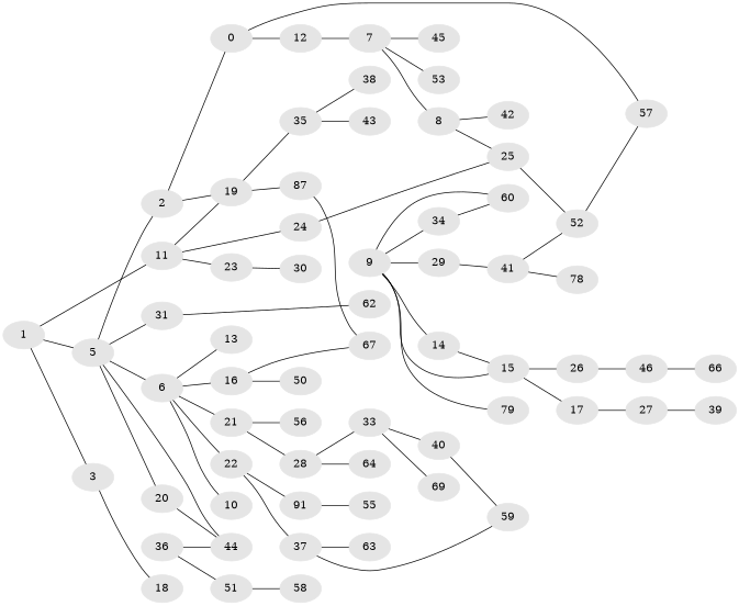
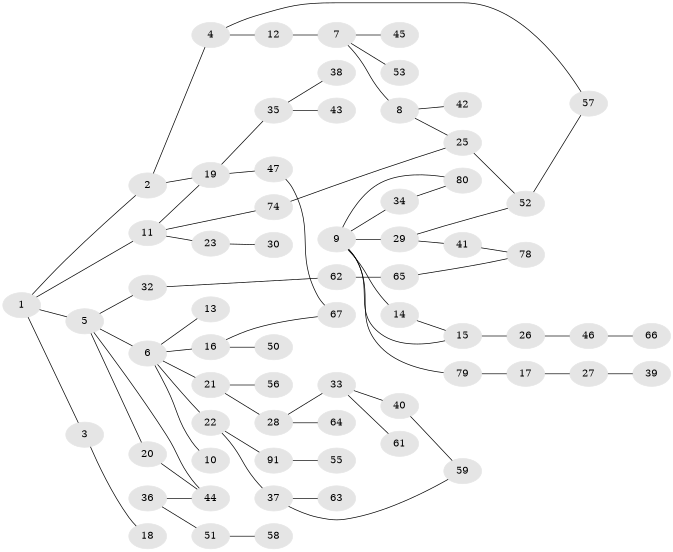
  graph {
    rankdir=LR
    node [color=gray90 style=filled]
    1
    2
    3
    5
    11
-   4 [label=0]
+   4
    19
    18
    6
    20
-   32 [label=31]
+   32
    44
    23
-   24
+   24 [label=74]
    12
    57
    35
-   47 [label=87]
+   47
    9
    14
    15
    29
    34
    n24 [label=79]
-   60
+   60 [label=80]
    7
    8
    45
    53
    10
    13
    16
    21
    22
    62
    36
    51
    50
    67
    28
    56
    n42 [label=91]
    37
    25
    42
    52
    17
    26
    41
    30
    27
    46
    39
    38
    43
    33
    64
    55
    59
    63
    66
    40
-   61 [label=69]
+   61
    n64 [label=78]
+   65
    58
-   5 -- 2
+   1 -- 2
    1 -- 3
    1 -- 5
    1 -- 11
    2 -- 4
    2 -- 19
    3 -- 18
    5 -- 6
    5 -- 20
    5 -- 32
    5 -- 44
    11 -- 19
    11 -- 23
    11 -- 24
    4 -- 12
    4 -- 57
    19 -- 35
    19 -- 47
    6 -- 10
    6 -- 13
    6 -- 16
    6 -- 21
    6 -- 22
    20 -- 44
    32 -- 62
    23 -- 30
    24 -- 25
    12 -- 7
    35 -- 38
    35 -- 43
    47 -- 67
    9 -- 14
    9 -- 15
    9 -- 29
    9 -- 34
    9 -- n24
    9 -- 60
    14 -- 15
-   15 -- 17
+   n24 -- 17
    15 -- 26
    29 -- 41
    34 -- 60
    7 -- 8
    7 -- 45
    7 -- 53
    8 -- 25
    8 -- 42
    16 -- 50
    16 -- 67
    21 -- 28
    21 -- 56
    22 -- n42
    22 -- 37
+   62 -- 65
    36 -- 44
    36 -- 51
    51 -- 58
    28 -- 33
    28 -- 64
    n42 -- 55
    37 -- 59
    37 -- 63
    25 -- 52
    52 -- 57
    17 -- 27
    26 -- 46
-   41 -- 52
+   29 -- 52
    41 -- n64
    27 -- 39
    46 -- 66
    33 -- 40
    33 -- 61
    40 -- 59
+   65 -- n64
  }
